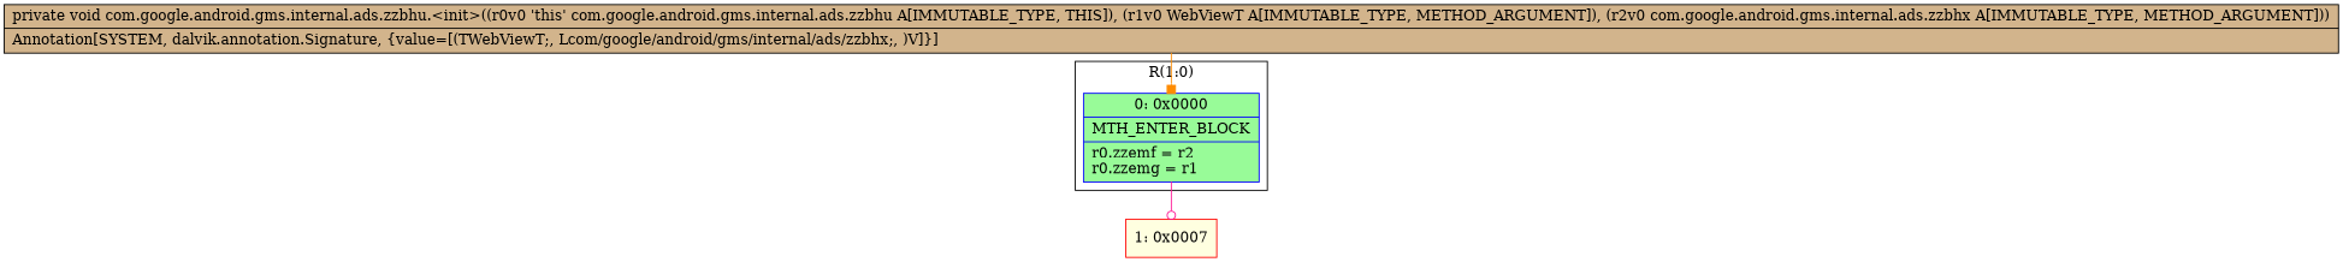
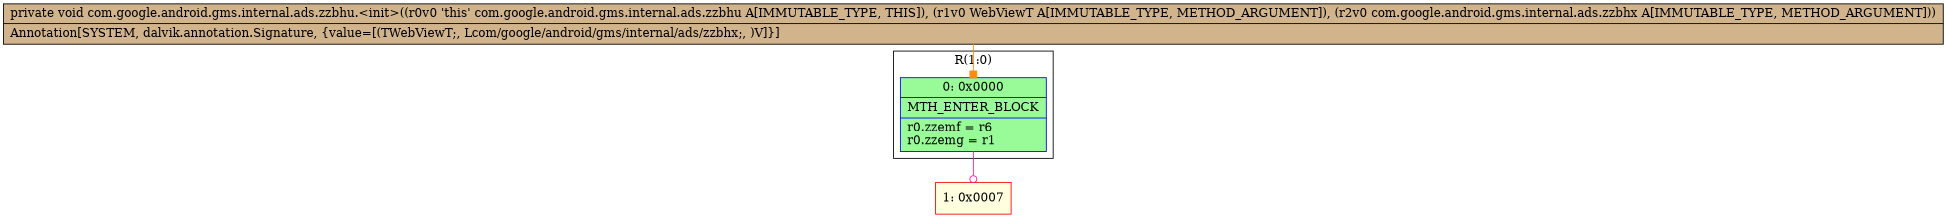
  digraph {
    node [shape=record style=filled]
    edge [style=solid]
-   n1 [color=blue label="{0\:\ 0x0000|MTH_ENTER_BLOCK\l|r0.zzemf = r2\lr0.zzemg = r1\l}" fillcolor=palegreen]
+   n1 [color=blue label="{0\:\ 0x0000|MTH_ENTER_BLOCK\l|r0.zzemf = r6\lr0.zzemg = r1\l}" fillcolor=palegreen]
    n2 [color=red label="{1\:\ 0x0007}" fillcolor=lightyellow]
    n3 [label="{private void com.google.android.gms.internal.ads.zzbhu.\<init\>((r0v0 'this' com.google.android.gms.internal.ads.zzbhu A[IMMUTABLE_TYPE, THIS]), (r1v0 WebViewT A[IMMUTABLE_TYPE, METHOD_ARGUMENT]), (r2v0 com.google.android.gms.internal.ads.zzbhx A[IMMUTABLE_TYPE, METHOD_ARGUMENT]))  | Annotation[SYSTEM, dalvik.annotation.Signature, \{value=[(TWebViewT;, Lcom\/google\/android\/gms\/internal\/ads\/zzbhx;, )V]\}]\l}" fillcolor=tan]
    subgraph cluster_1 {
      label="R(1:0)"
      n1
    }
    n1 -> n2 [color=deeppink arrowhead=odot]
    n3 -> n1 [color=darkorange arrowhead=box]
  }
